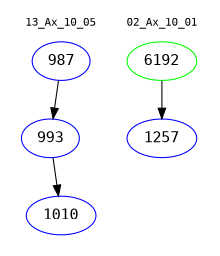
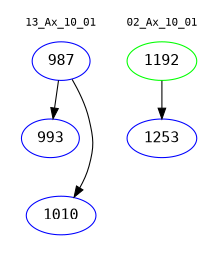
  digraph {
    fontname="DejaVu Sans Mono"
    node [color=blue fontname="DejaVu Sans Mono"]
    edge [color=black fontname="DejaVu Sans Mono"]
    n1 [label=987]
    n2 [label=993]
    n3 [label=1010]
-   n4 [color=green label=6192]
-   n5 [label=1257]
+   n4 [color=green label=1192]
+   n5 [label=1253]
    subgraph cluster_1 {
      color=white
      fontsize=10
-     label="13_Ax_10_05"
+     label="13_Ax_10_01"
      n1
      n2
      n3
    }
    subgraph cluster_2 {
      color=white
      fontsize=10
      label="02_Ax_10_01"
      n4
      n5
    }
    n1 -> n2
-   n2 -> n3
+   n1 -> n3
    n4 -> n5
  }
